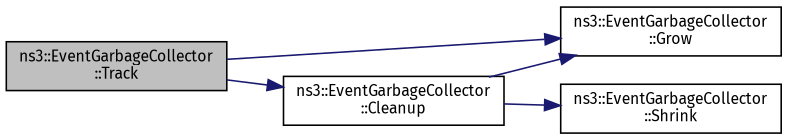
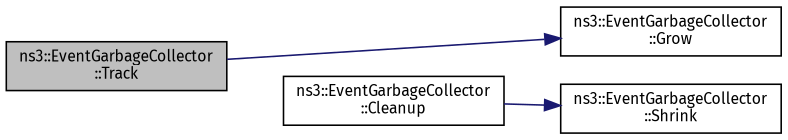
  digraph {
    fontname="Fira Sans"
    rankdir=LR
    node [color=black fillcolor=white fontname="Fira Sans" fontsize=10 shape=record style=filled]
    edge [color=midnightblue fontname="Fira Sans" fontsize=10 labelfontname=Helvetica labelfontsize=10 style=solid]
    n1 [fillcolor=grey75 fontcolor=black height=0.2 label="ns3::EventGarbageCollector\l::Track" width=0.4]
    n2 [height=0.2 label="ns3::EventGarbageCollector\l::Cleanup" width=0.4]
    n3 [height=0.2 label="ns3::EventGarbageCollector\l::Grow" width=0.4]
    n4 [height=0.2 label="ns3::EventGarbageCollector\l::Shrink" width=0.4]
-   n1 -> n2
    n1 -> n3
-   n2 -> n3
    n2 -> n4
  }
